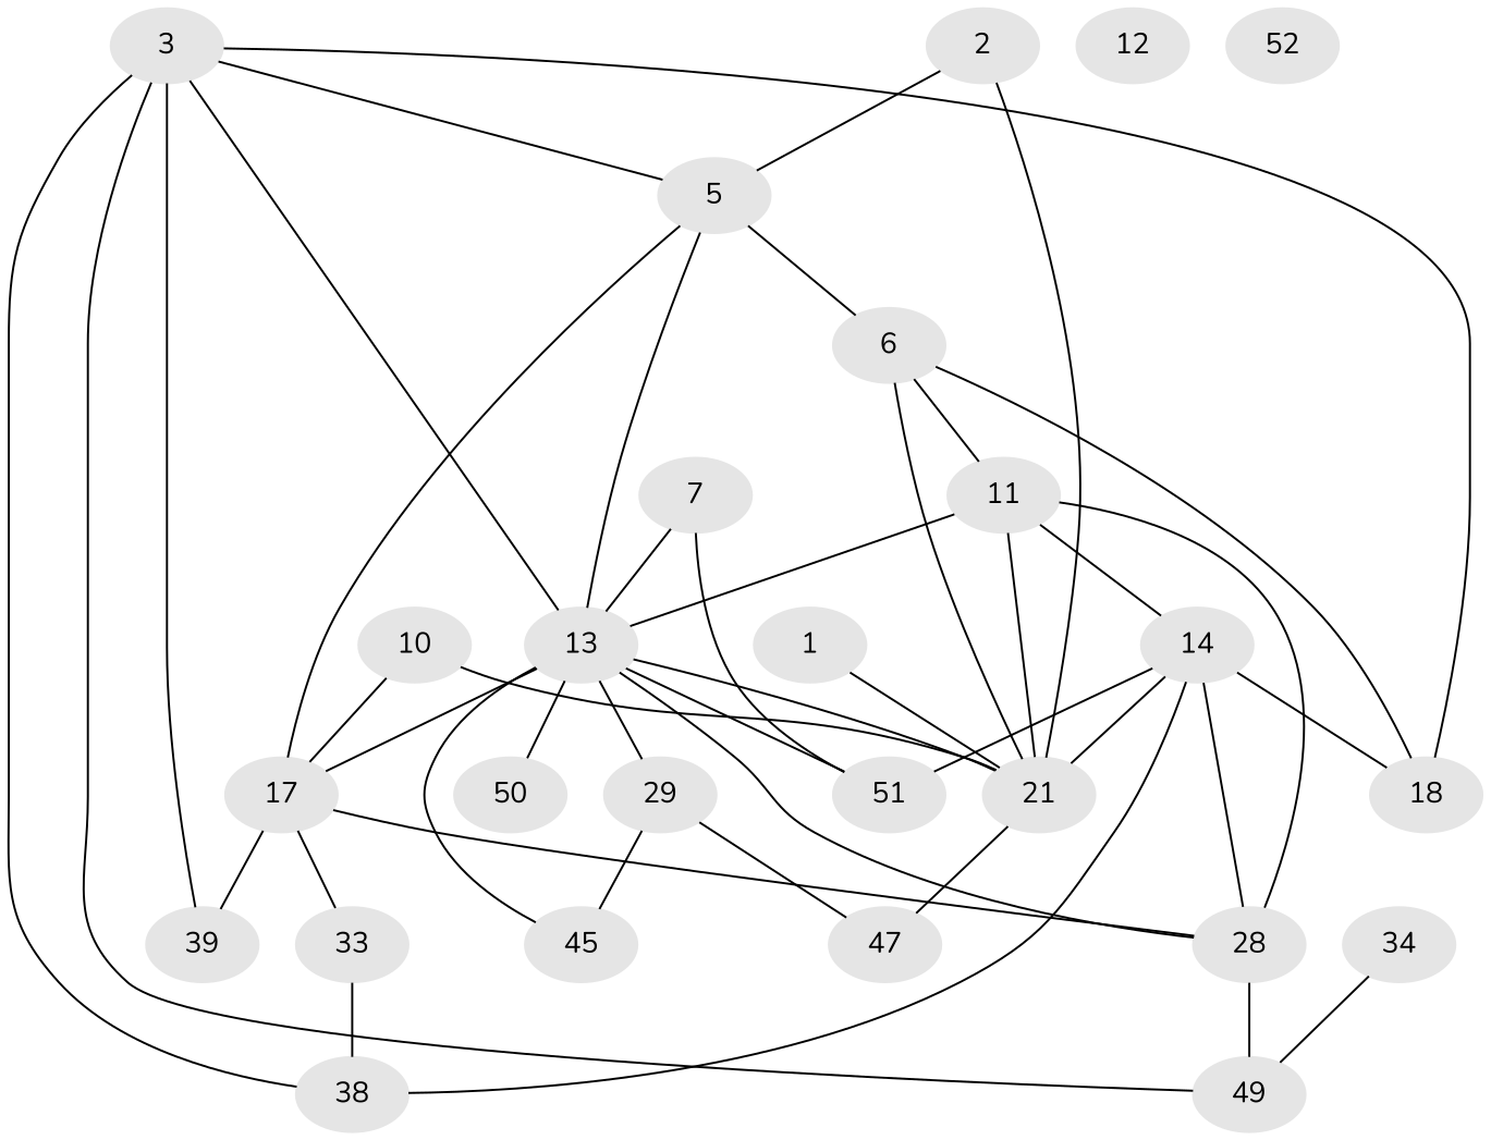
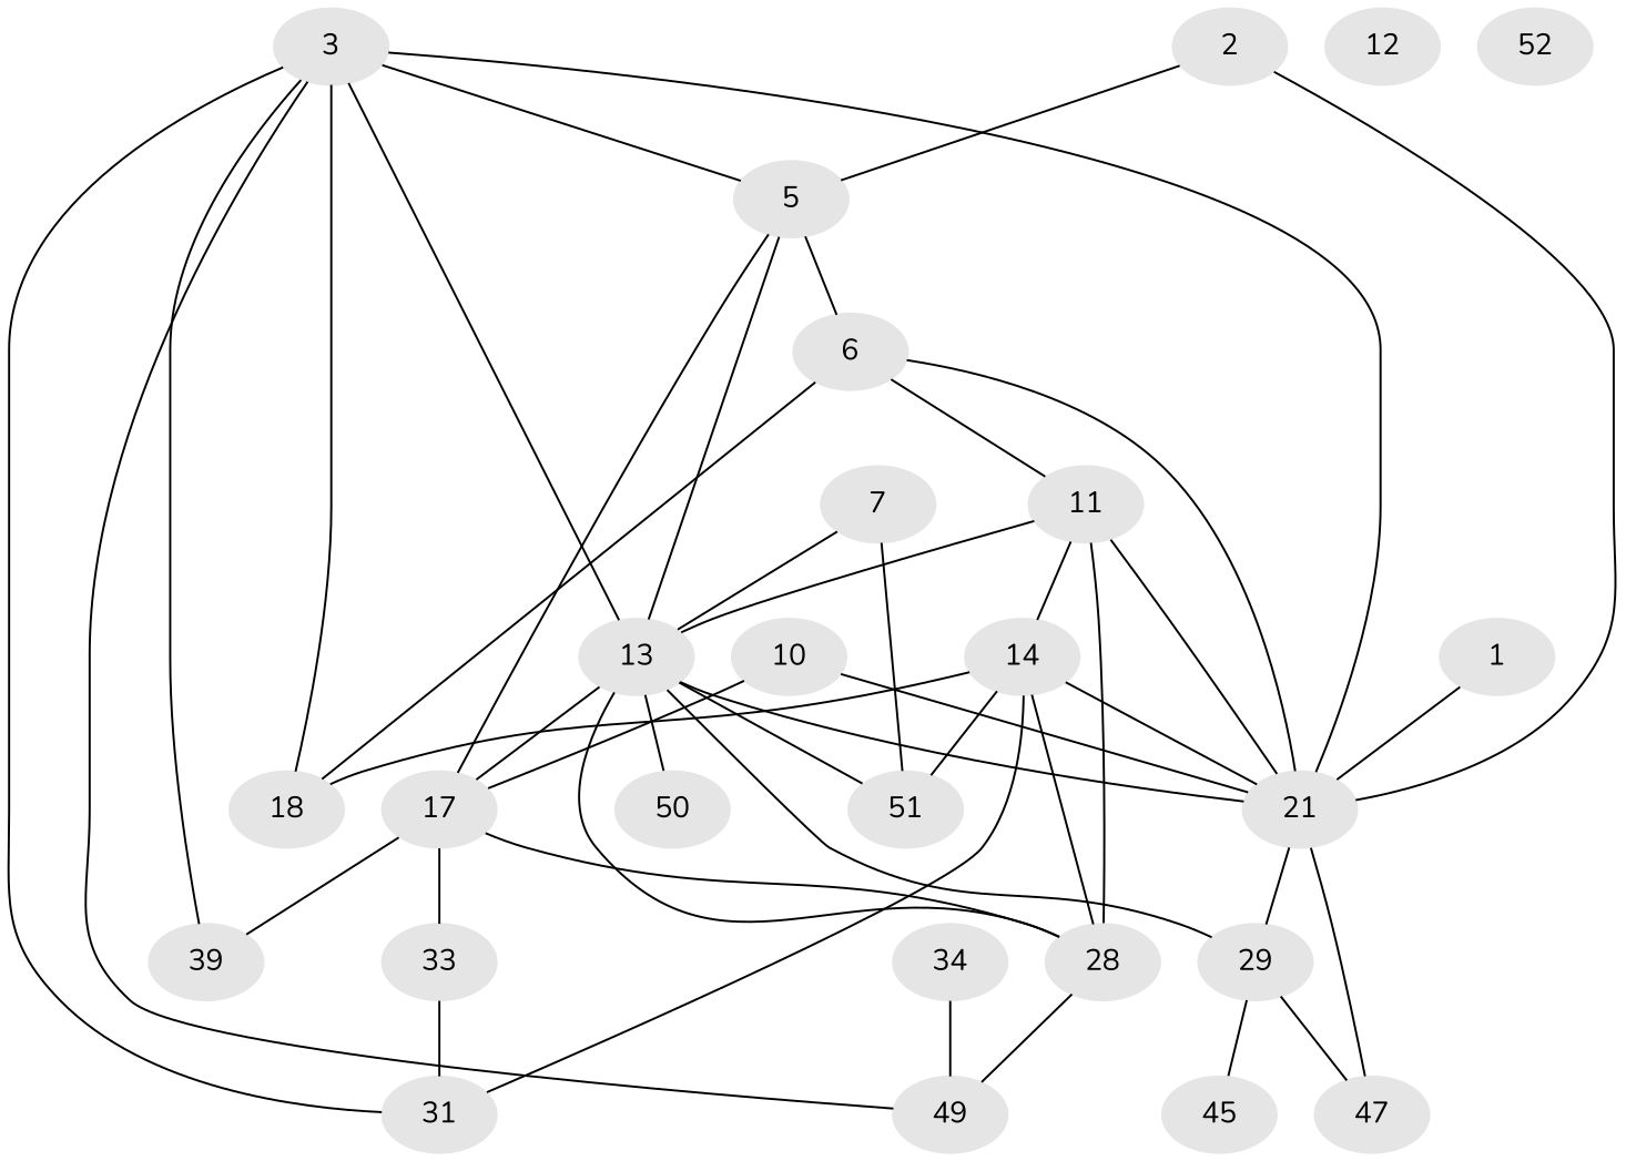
  graph {
    fontname=Nunito
    node [color=gray90 fontname=Nunito style=filled]
    edge [fontname=Nunito]
    21 [super="+26+44"]
    29 [super="+31"]
    47
    1
    5 [super="+40+41"]
    13 [super="+15+35+55"]
    6 [super="+9+8"]
    17 [super="+19+24"]
    2
    3 [super="+4+16"]
    18 [super="+54"]
-   38
+   38 [label=31]
    39 [super="+53"]
    49
    28 [super="+36+46"]
    51
    45
    50
    11 [super="+20+30"]
    33
    14 [super="+43"]
    7
    10 [super="+25"]
    12
    34 [super="+37"]
    52
+   21 -- 29
    21 -- 47
    29 -- 47
    29 -- 45
    1 -- 21
    5 -- 13
    5 -- 6 [weight=2]
    5 -- 17
    13 -- 21 [weight=2]
    13 -- 29
    13 -- 17
    13 -- 28
    13 -- 51
-   13 -- 45
    13 -- 50
    6 -- 21
    6 -- 18
    6 -- 11
    17 -- 39
    17 -- 28
    17 -- 33
    2 -- 21
    2 -- 5
+   3 -- 21 [weight=2]
    3 -- 5
    3 -- 13
    3 -- 18
    3 -- 38
    3 -- 39 [weight=2]
    3 -- 49
    28 -- 49
    11 -- 21 [weight=2]
    11 -- 13
    11 -- 28
    11 -- 14
    33 -- 38
    14 -- 21
    14 -- 18
    14 -- 38
    14 -- 28
    14 -- 51
    7 -- 13
    7 -- 51
    10 -- 21
    10 -- 17
    34 -- 49
  }
